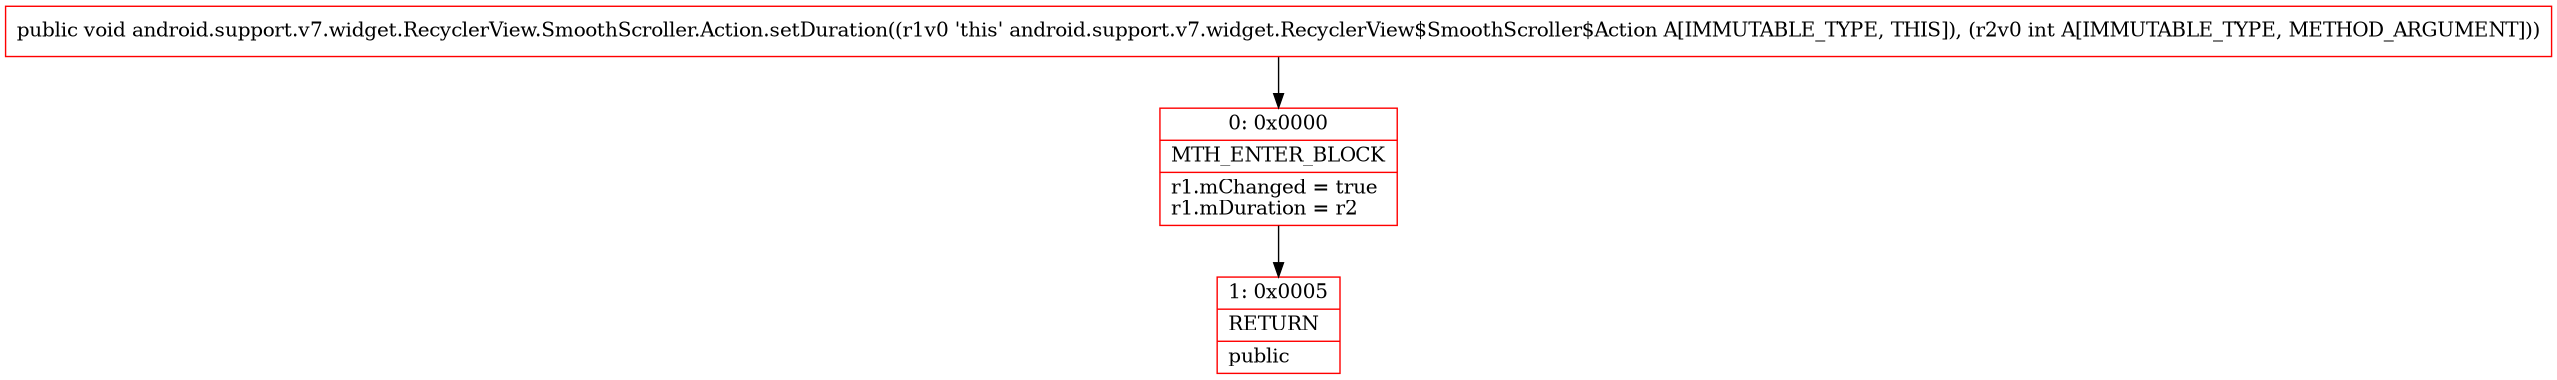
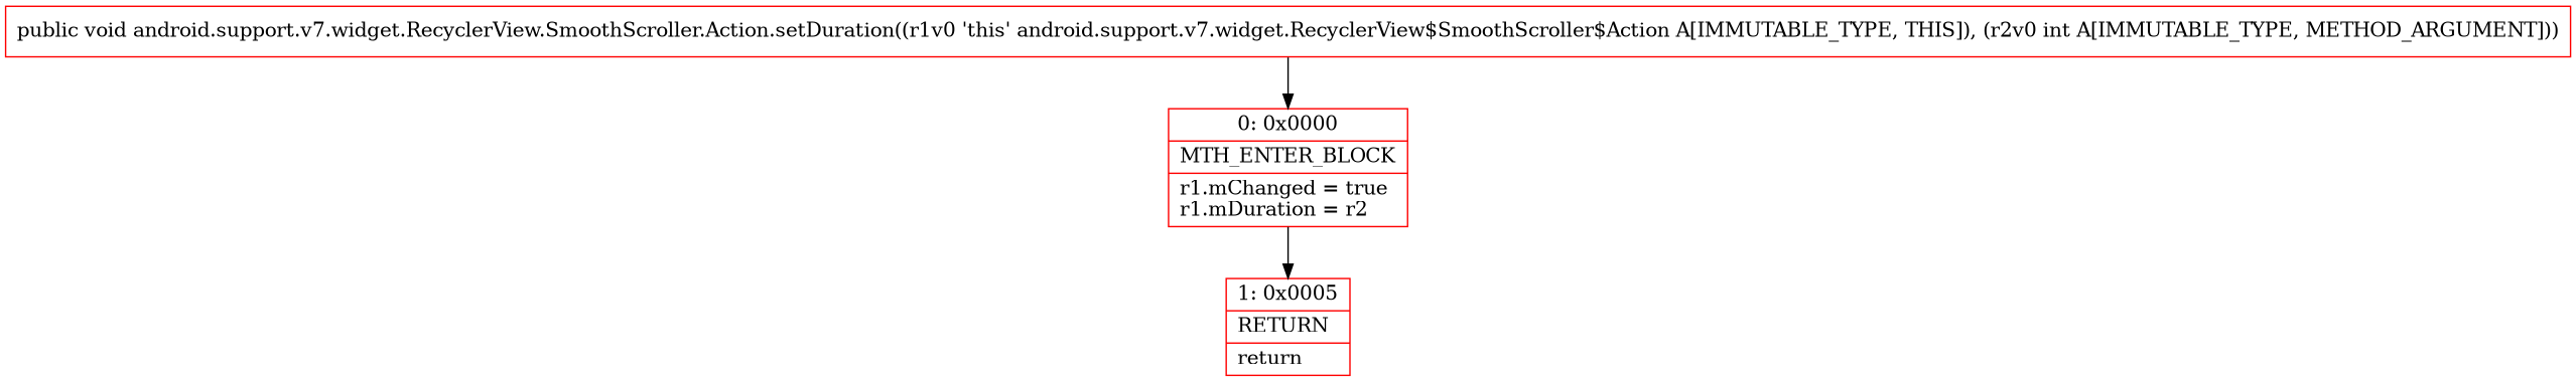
  digraph {
    node [shape=record color=red]
    n1 [label="{0\:\ 0x0000|MTH_ENTER_BLOCK\l|r1.mChanged = true\lr1.mDuration = r2\l}"]
-   n2 [label="{1\:\ 0x0005|RETURN\l|public\l}"]
+   n2 [label="{1\:\ 0x0005|RETURN\l|return\l}"]
    n3 [label="{public void android.support.v7.widget.RecyclerView.SmoothScroller.Action.setDuration((r1v0 'this' android.support.v7.widget.RecyclerView$SmoothScroller$Action A[IMMUTABLE_TYPE, THIS]), (r2v0 int A[IMMUTABLE_TYPE, METHOD_ARGUMENT])) }"]
    n1 -> n2
    n3 -> n1
  }
